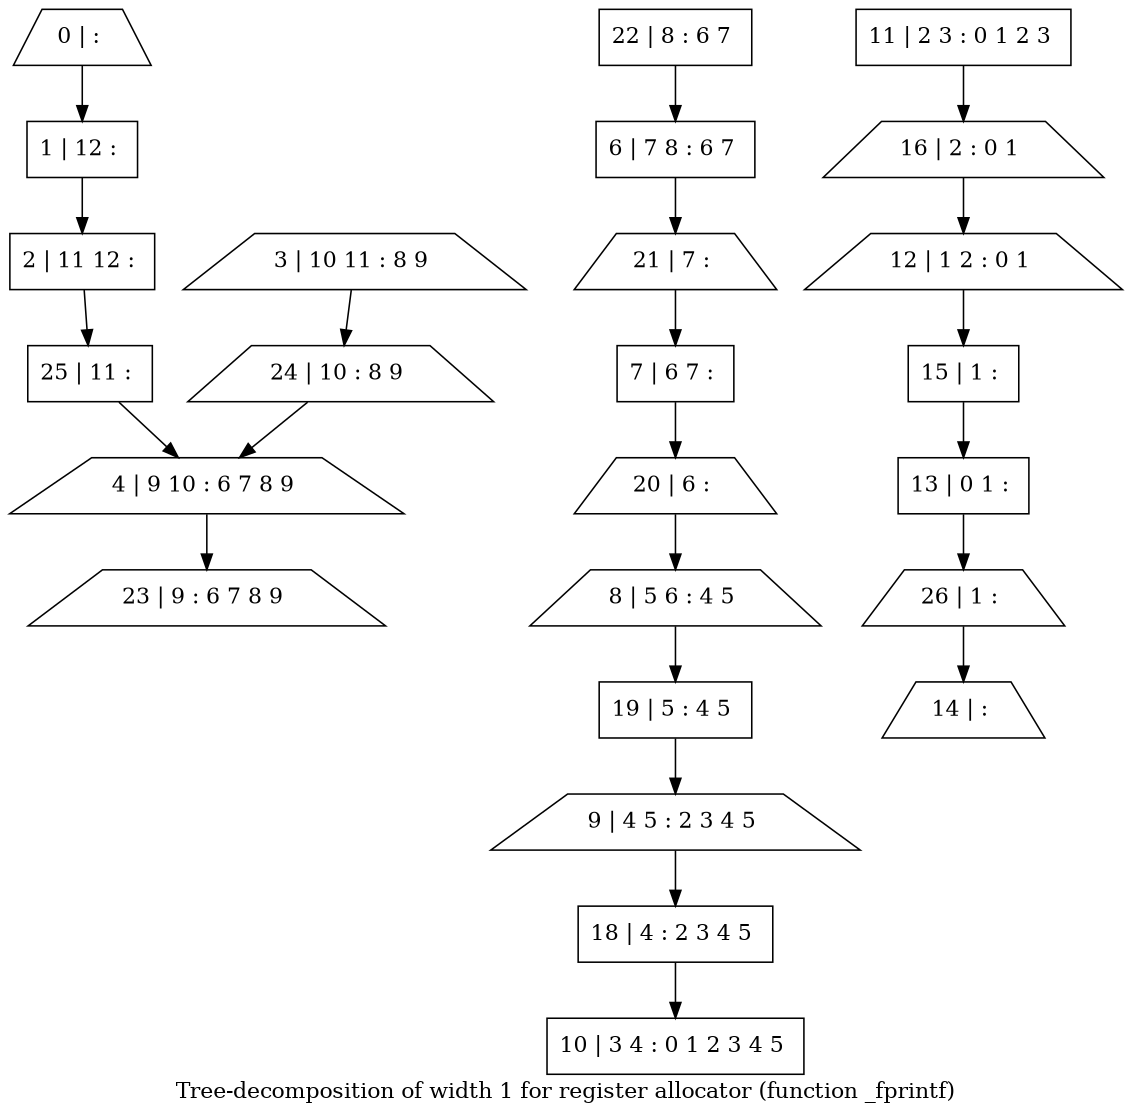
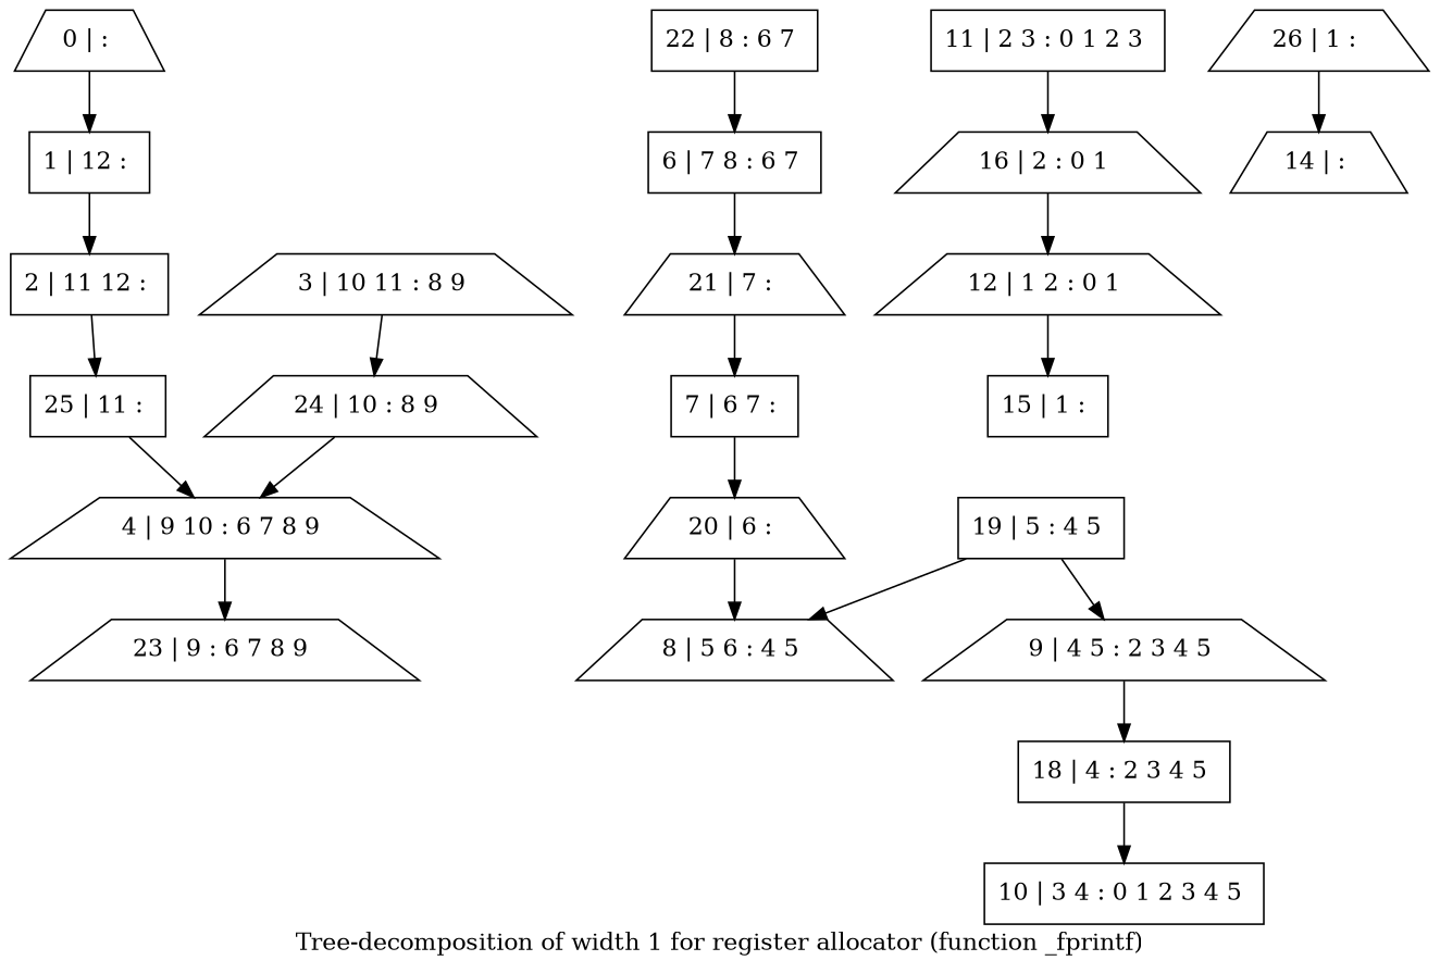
  digraph {
    label="Tree-decomposition of width 1 for register allocator (function _fprintf)"
    node [shape=trapezium]
    n1 [label="0 | : "]
    n2 [label="1 | 12 : " shape=box]
    n3 [label="2 | 11 12 : " shape=box]
    n4 [label="25 | 11 : " shape=box]
    n5 [label="4 | 9 10 : 6 7 8 9 "]
    n6 [label="3 | 10 11 : 8 9 "]
    n7 [label="24 | 10 : 8 9 "]
    n8 [label="23 | 9 : 6 7 8 9 "]
    n9 [label="22 | 8 : 6 7 " shape=box]
    n10 [label="6 | 7 8 : 6 7 " shape=box]
    n11 [label="21 | 7 : "]
    n12 [label="7 | 6 7 : " shape=box]
    n13 [label="20 | 6 : "]
    n14 [label="8 | 5 6 : 4 5 "]
    n15 [label="19 | 5 : 4 5 " shape=box]
    n16 [label="9 | 4 5 : 2 3 4 5 "]
    n17 [label="18 | 4 : 2 3 4 5 " shape=box]
    n18 [label="10 | 3 4 : 0 1 2 3 4 5 " shape=box]
    n19 [label="11 | 2 3 : 0 1 2 3 " shape=box]
    n20 [label="16 | 2 : 0 1 "]
    n21 [label="12 | 1 2 : 0 1 "]
    n22 [label="15 | 1 : " shape=box]
-   n23 [label="13 | 0 1 : " shape=box]
    n24 [label="26 | 1 : "]
    n25 [label="14 | : "]
    n1 -> n2
    n2 -> n3
    n3 -> n4
    n4 -> n5
    n5 -> n8
    n6 -> n7
    n7 -> n5
    n9 -> n10
    n10 -> n11
    n11 -> n12
    n12 -> n13
    n13 -> n14
-   n14 -> n15
+   n15 -> n14
    n15 -> n16
    n16 -> n17
    n17 -> n18
    n19 -> n20
    n20 -> n21
    n21 -> n22
-   n22 -> n23
-   n23 -> n24
    n24 -> n25
  }
